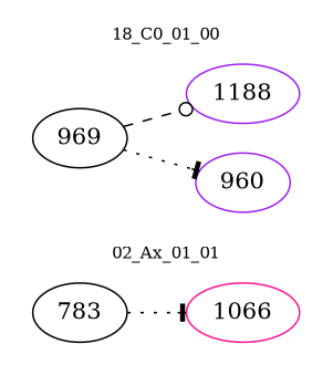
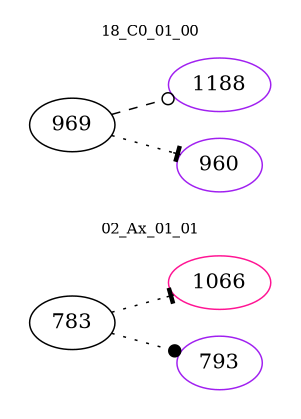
  digraph {
    rankdir=LR
    node [color=purple]
    edge [arrowhead=tee color=black style=dotted]
    n1 [color=black label=783]
+   n2 [label=793]
    n3 [color=deeppink label=1066]
    n4 [color=black label=969]
    n5 [label=960]
    n6 [label=1188]
    subgraph cluster_1 {
      color=white
      fontsize=10
      label="02_Ax_01_01"
      n1
+     n2
      n3
    }
    subgraph cluster_2 {
      color=white
      fontsize=10
      label="18_C0_01_00"
      n4
      n5
      n6
    }
+   n1 -> n2 [arrowhead=dot]
    n1 -> n3
    n4 -> n5
    n4 -> n6 [arrowhead=odot style=dashed]
  }
